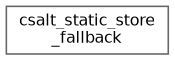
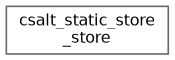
  digraph {
    rankdir=LR
-   n1 [color=grey40 fillcolor=white fontname=Helvetica fontsize=10 height=0.2 label="csalt_static_store\l_fallback" shape=box style=filled width=0.4]
+   n1 [color=grey40 fillcolor=white fontname=Helvetica fontsize=10 height=0.2 label="csalt_static_store\l_store" shape=box style=filled width=0.4]
  }
